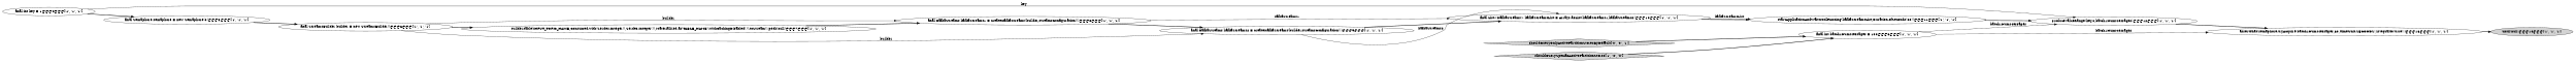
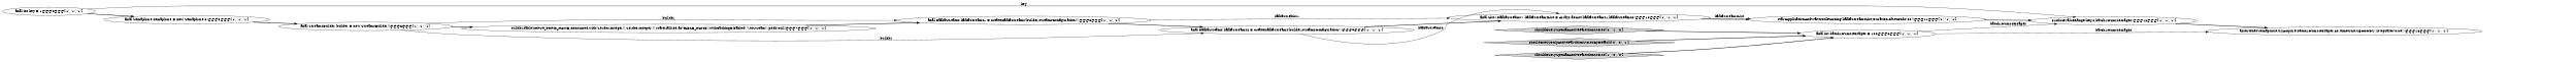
  digraph {
    rankdir=LR
    node [fillcolor=white shape=ellipse style=filled]
    edge [style=bold]
    n1 [label="final KafkaStreams kafkaStreams2 = createKafkaStreams(builder,streamsConfiguration())@@@9@@@['1', '1', '1']"]
    n2 [label="final List<KafkaStreams> kafkaStreamsList = Arrays.asList(kafkaStreams1,kafkaStreams2)@@@10@@@['1', '1', '1']"]
    n3 [label="startApplicationAndWaitUntilRunning(kafkaStreamsList,Duration.ofSeconds(60))@@@11@@@['1', '1', '1']"]
    n4 [label="produceValueRange(key,0,batch1NumMessages)@@@12@@@['1', '1', '1']"]
    n5 [label="final Semaphore semaphore = new Semaphore(0)@@@5@@@['1', '1', '1']"]
    n6 [label="final StreamsBuilder builder = new StreamsBuilder()@@@6@@@['1', '1', '1']"]
    n7 [label="final KafkaStreams kafkaStreams1 = createKafkaStreams(builder,streamsConfiguration())@@@8@@@['1', '1', '1']"]
    n8 [label="builder.table(INPUT_TOPIC_NAME,Consumed.with(Serdes.Integer(),Serdes.Integer()),Materialized.as(TABLE_NAME).withCachingDisabled()).toStream().peek(null)@@@7@@@['1', '1', '1']"]
    n9 [label="assertThat(semaphore.tryAcquire(batch1NumMessages,60,TimeUnit.SECONDS),is(equalTo(true)))@@@13@@@['1', '1', '1']"]
-   n10 [fillcolor=lightgray label="until(null)@@@14@@@['1', '1', '1']"]
    n11 [label="final int batch1NumMessages = 100@@@3@@@['1', '1', '1']"]
    n12 [label="final int key = 1@@@4@@@['1', '1', '1']"]
    n13 [fillcolor=lightgray label="shouldQuerySpecificActivePartitionStores['1', '0', '0']" shape=diamond]
+   n14 [fillcolor=lightgray label="shouldQuerySpecificActivePartitionStores['0', '1', '0']" shape=diamond]
    n15 [fillcolor=lightgray label="shouldQueryOnlyActivePartitionStoresByDefault['0', '0', '1']" shape=diamond]
    n1 -> n2 [label=kafkaStreams2 style=solid]
    n1 -> n2
    n2 -> n3
    n2 -> n3 [label=kafkaStreamsList style=solid]
    n3 -> n4
    n4 -> n9
    n5 -> n6
    n6 -> n1 [label=builder style=solid]
    n6 -> n7 [label=builder style=solid]
    n6 -> n8
    n7 -> n1
    n7 -> n2 [label=kafkaStreams1 style=solid]
    n8 -> n7
-   n9 -> n10
    n11 -> n4 [label=batch1NumMessages style=solid]
    n11 -> n9 [label=batch1NumMessages style=solid]
    n12 -> n4 [label=key style=solid]
    n12 -> n5
    n13 -> n11
+   n14 -> n11
    n15 -> n11
  }
